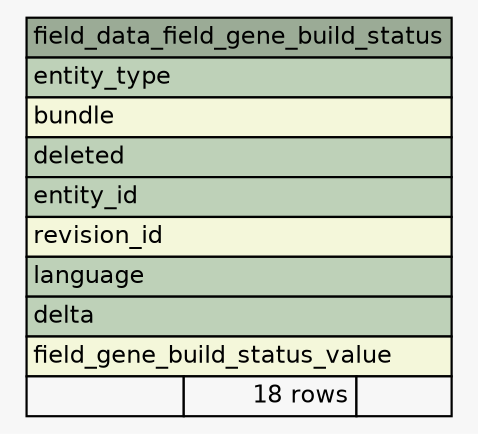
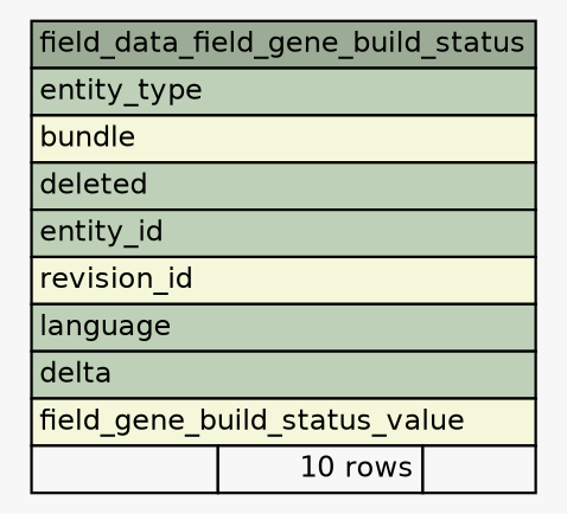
  digraph {
    bgcolor="#f7f7f7"
    fontname=Helvetica
    fontsize=11
    nodesep=0.18
    rankdir=RL
    ranksep=0.46
-   n1 [fontname=Helvetica fontsize=11 label=<     <TABLE BORDER="0" CELLBORDER="1" CELLSPACING="0" BGCOLOR="#ffffff">       <TR><TD COLSPAN="3" BGCOLOR="#9bab96" ALIGN="CENTER">field_data_field_gene_build_status</TD></TR>       <TR><TD PORT="entity_type" COLSPAN="3" BGCOLOR="#bed1b8" ALIGN="LEFT">entity_type</TD></TR>       <TR><TD PORT="bundle" COLSPAN="3" BGCOLOR="#f4f7da" ALIGN="LEFT">bundle</TD></TR>       <TR><TD PORT="deleted" COLSPAN="3" BGCOLOR="#bed1b8" ALIGN="LEFT">deleted</TD></TR>       <TR><TD PORT="entity_id" COLSPAN="3" BGCOLOR="#bed1b8" ALIGN="LEFT">entity_id</TD></TR>       <TR><TD PORT="revision_id" COLSPAN="3" BGCOLOR="#f4f7da" ALIGN="LEFT">revision_id</TD></TR>       <TR><TD PORT="language" COLSPAN="3" BGCOLOR="#bed1b8" ALIGN="LEFT">language</TD></TR>       <TR><TD PORT="delta" COLSPAN="3" BGCOLOR="#bed1b8" ALIGN="LEFT">delta</TD></TR>       <TR><TD PORT="field_gene_build_status_value" COLSPAN="3" BGCOLOR="#f4f7da" ALIGN="LEFT">field_gene_build_status_value</TD></TR>       <TR><TD ALIGN="LEFT" BGCOLOR="#f7f7f7">  </TD><TD ALIGN="RIGHT" BGCOLOR="#f7f7f7">18 rows</TD><TD ALIGN="RIGHT" BGCOLOR="#f7f7f7">  </TD></TR>     </TABLE>> shape=plaintext]
+   n1 [fontname=Helvetica fontsize=11 label=<     <TABLE BORDER="0" CELLBORDER="1" CELLSPACING="0" BGCOLOR="#ffffff">       <TR><TD COLSPAN="3" BGCOLOR="#9bab96" ALIGN="CENTER">field_data_field_gene_build_status</TD></TR>       <TR><TD PORT="entity_type" COLSPAN="3" BGCOLOR="#bed1b8" ALIGN="LEFT">entity_type</TD></TR>       <TR><TD PORT="bundle" COLSPAN="3" BGCOLOR="#f4f7da" ALIGN="LEFT">bundle</TD></TR>       <TR><TD PORT="deleted" COLSPAN="3" BGCOLOR="#bed1b8" ALIGN="LEFT">deleted</TD></TR>       <TR><TD PORT="entity_id" COLSPAN="3" BGCOLOR="#bed1b8" ALIGN="LEFT">entity_id</TD></TR>       <TR><TD PORT="revision_id" COLSPAN="3" BGCOLOR="#f4f7da" ALIGN="LEFT">revision_id</TD></TR>       <TR><TD PORT="language" COLSPAN="3" BGCOLOR="#bed1b8" ALIGN="LEFT">language</TD></TR>       <TR><TD PORT="delta" COLSPAN="3" BGCOLOR="#bed1b8" ALIGN="LEFT">delta</TD></TR>       <TR><TD PORT="field_gene_build_status_value" COLSPAN="3" BGCOLOR="#f4f7da" ALIGN="LEFT">field_gene_build_status_value</TD></TR>       <TR><TD ALIGN="LEFT" BGCOLOR="#f7f7f7">  </TD><TD ALIGN="RIGHT" BGCOLOR="#f7f7f7">10 rows</TD><TD ALIGN="RIGHT" BGCOLOR="#f7f7f7">  </TD></TR>     </TABLE>> shape=plaintext]
  }
